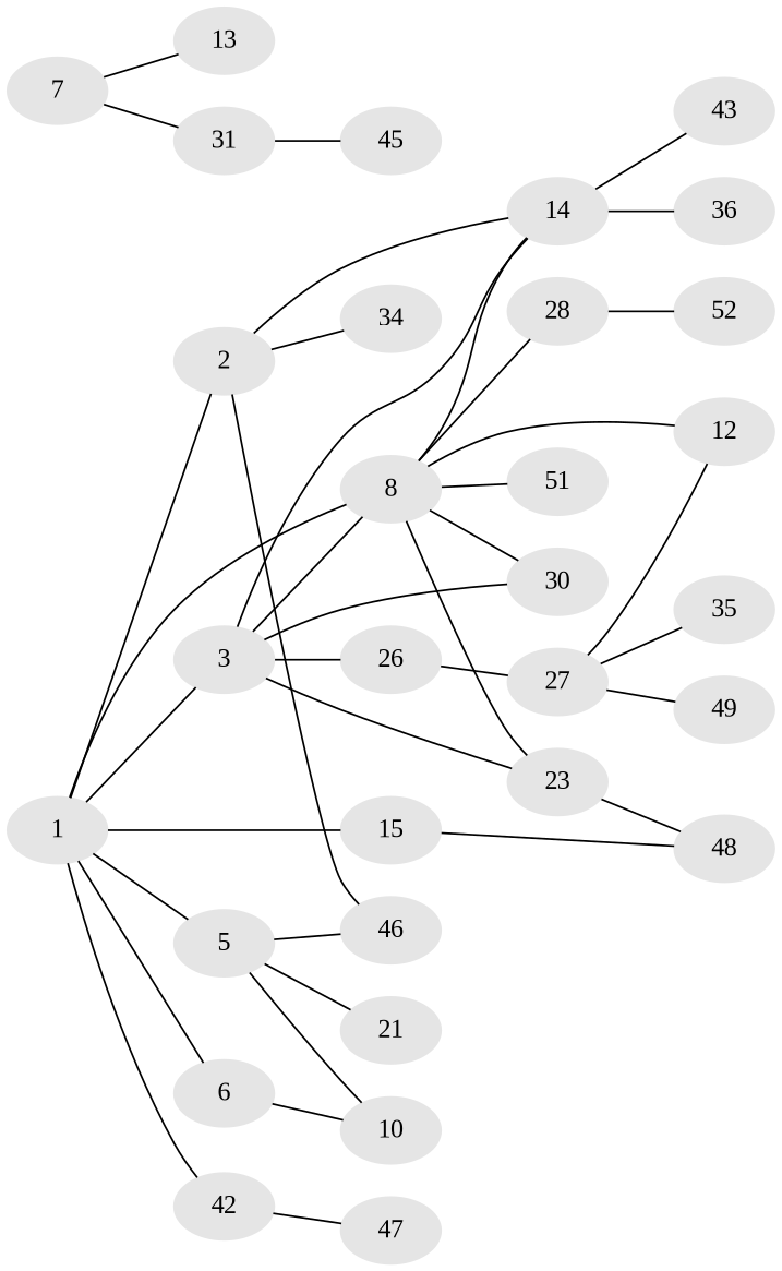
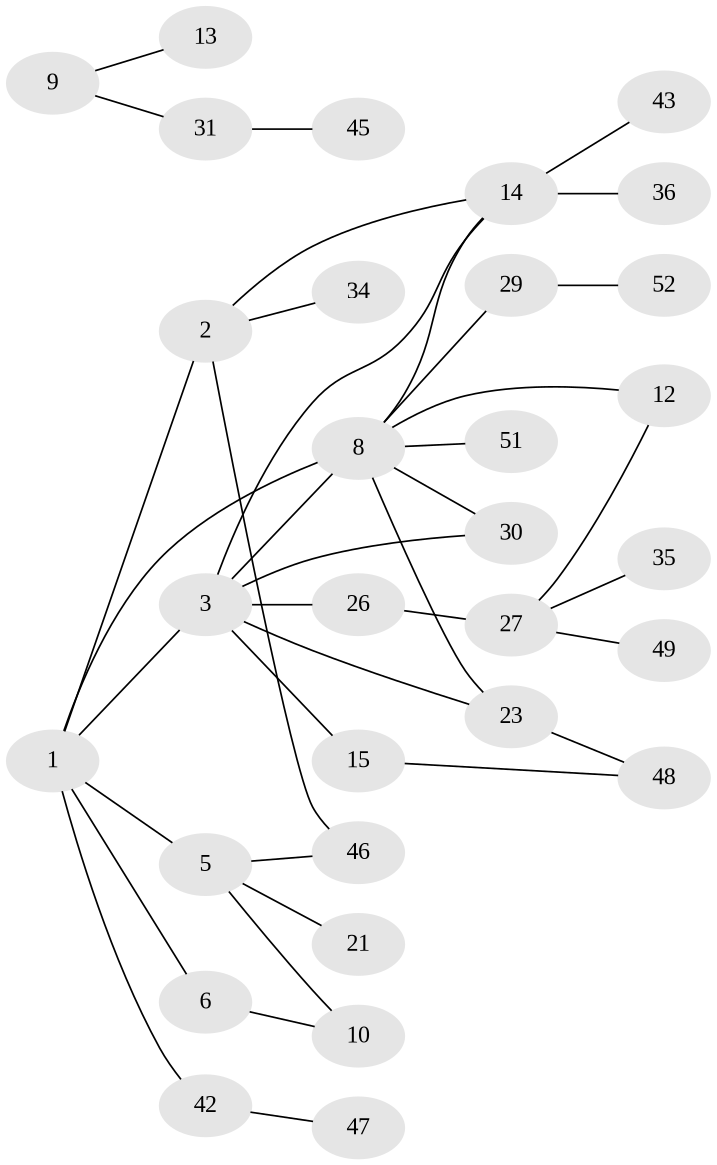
  graph {
    fontname="Liberation Serif"
    rankdir=LR
    node [color=gray90 fontname="Liberation Serif" style=filled]
    edge [fontname="Liberation Serif"]
    1
    2
    3 [super="+4+25+37"]
    5 [super="+9+17"]
    6
    8 [super="+39+11"]
    42
    14 [super="+20+24+32"]
    34 [super="+40"]
    46 [super="+50"]
    15 [super="+38+16"]
    23 [super="+41"]
    26
    30
    21 [super="+44+33"]
    10
    12
-   28
+   28 [label=29]
    51
    47
    36
    43
    48
    27 [super="+29"]
-   7 [super="+19"]
+   7 [super="+19" label=9]
    13
    31
    45
    52
    35
    49
    1 -- 2
    1 -- 3
    1 -- 5
    1 -- 6
    1 -- 8
    1 -- 42
    2 -- 14
    2 -- 34
    2 -- 46
    3 -- 8
    3 -- 14
-   1 -- 15
+   3 -- 15
    3 -- 23
    3 -- 26
    3 -- 30
    5 -- 46
    5 -- 21
    5 -- 10
    6 -- 10
    8 -- 14
    8 -- 23
    8 -- 30
    8 -- 12
    8 -- 28
    8 -- 51
    42 -- 47
    14 -- 36
    14 -- 43
    15 -- 48
    23 -- 48
    26 -- 27
    28 -- 52
    27 -- 12
    27 -- 35
    27 -- 49
    7 -- 13
    7 -- 31
    31 -- 45
  }
